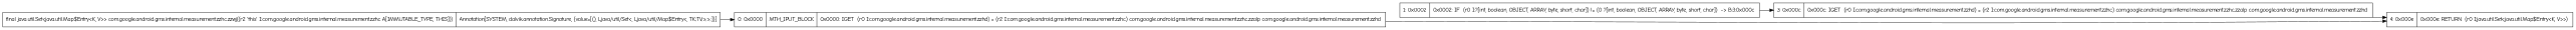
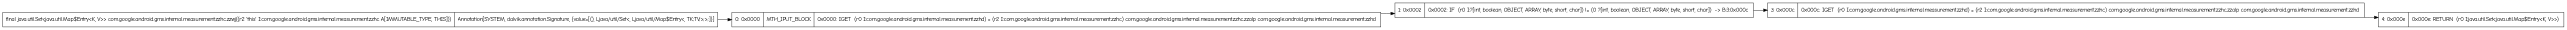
  digraph {
    fontname="Comic Neue"
    rankdir=LR
    node [fontname="Comic Neue" shape=record]
    edge [fontname="Comic Neue"]
    n1 [label="{0\:\ 0x0000|MTH_IPUT_BLOCK\l|0x0000: IGET  (r0 I:com.google.android.gms.internal.measurement.zzhd) = (r2 I:com.google.android.gms.internal.measurement.zzhc) com.google.android.gms.internal.measurement.zzhc.zzalp com.google.android.gms.internal.measurement.zzhd \l}"]
    n2 [label="{1\:\ 0x0002|0x0002: IF  (r0 I:?[int, boolean, OBJECT, ARRAY, byte, short, char]) != (0 ?[int, boolean, OBJECT, ARRAY, byte, short, char])  \-\> B:3:0x000c \l}"]
    n3 [label="{3\:\ 0x000c|0x000c: IGET  (r0 I:com.google.android.gms.internal.measurement.zzhd) = (r2 I:com.google.android.gms.internal.measurement.zzhc) com.google.android.gms.internal.measurement.zzhc.zzalp com.google.android.gms.internal.measurement.zzhd \l}"]
    n4 [label="{4\:\ 0x000e|0x000e: RETURN  (r0 I:java.util.Set\<java.util.Map$Entry\<K, V\>\>) \l}"]
    n5 [label="{final java.util.Set\<java.util.Map$Entry\<K, V\>\> com.google.android.gms.internal.measurement.zzhc.zzwj((r2 'this' I:com.google.android.gms.internal.measurement.zzhc A[IMMUTABLE_TYPE, THIS]))  | Annotation[SYSTEM, dalvik.annotation.Signature, \{value=[(), Ljava\/util\/Set\<, Ljava\/util\/Map$Entry\<, TK;TV;\>;\>;]\}]\l}"]
-   n1 -> n4
+   n1 -> n2
    n2 -> n3
    n3 -> n4
    n5 -> n1
  }
